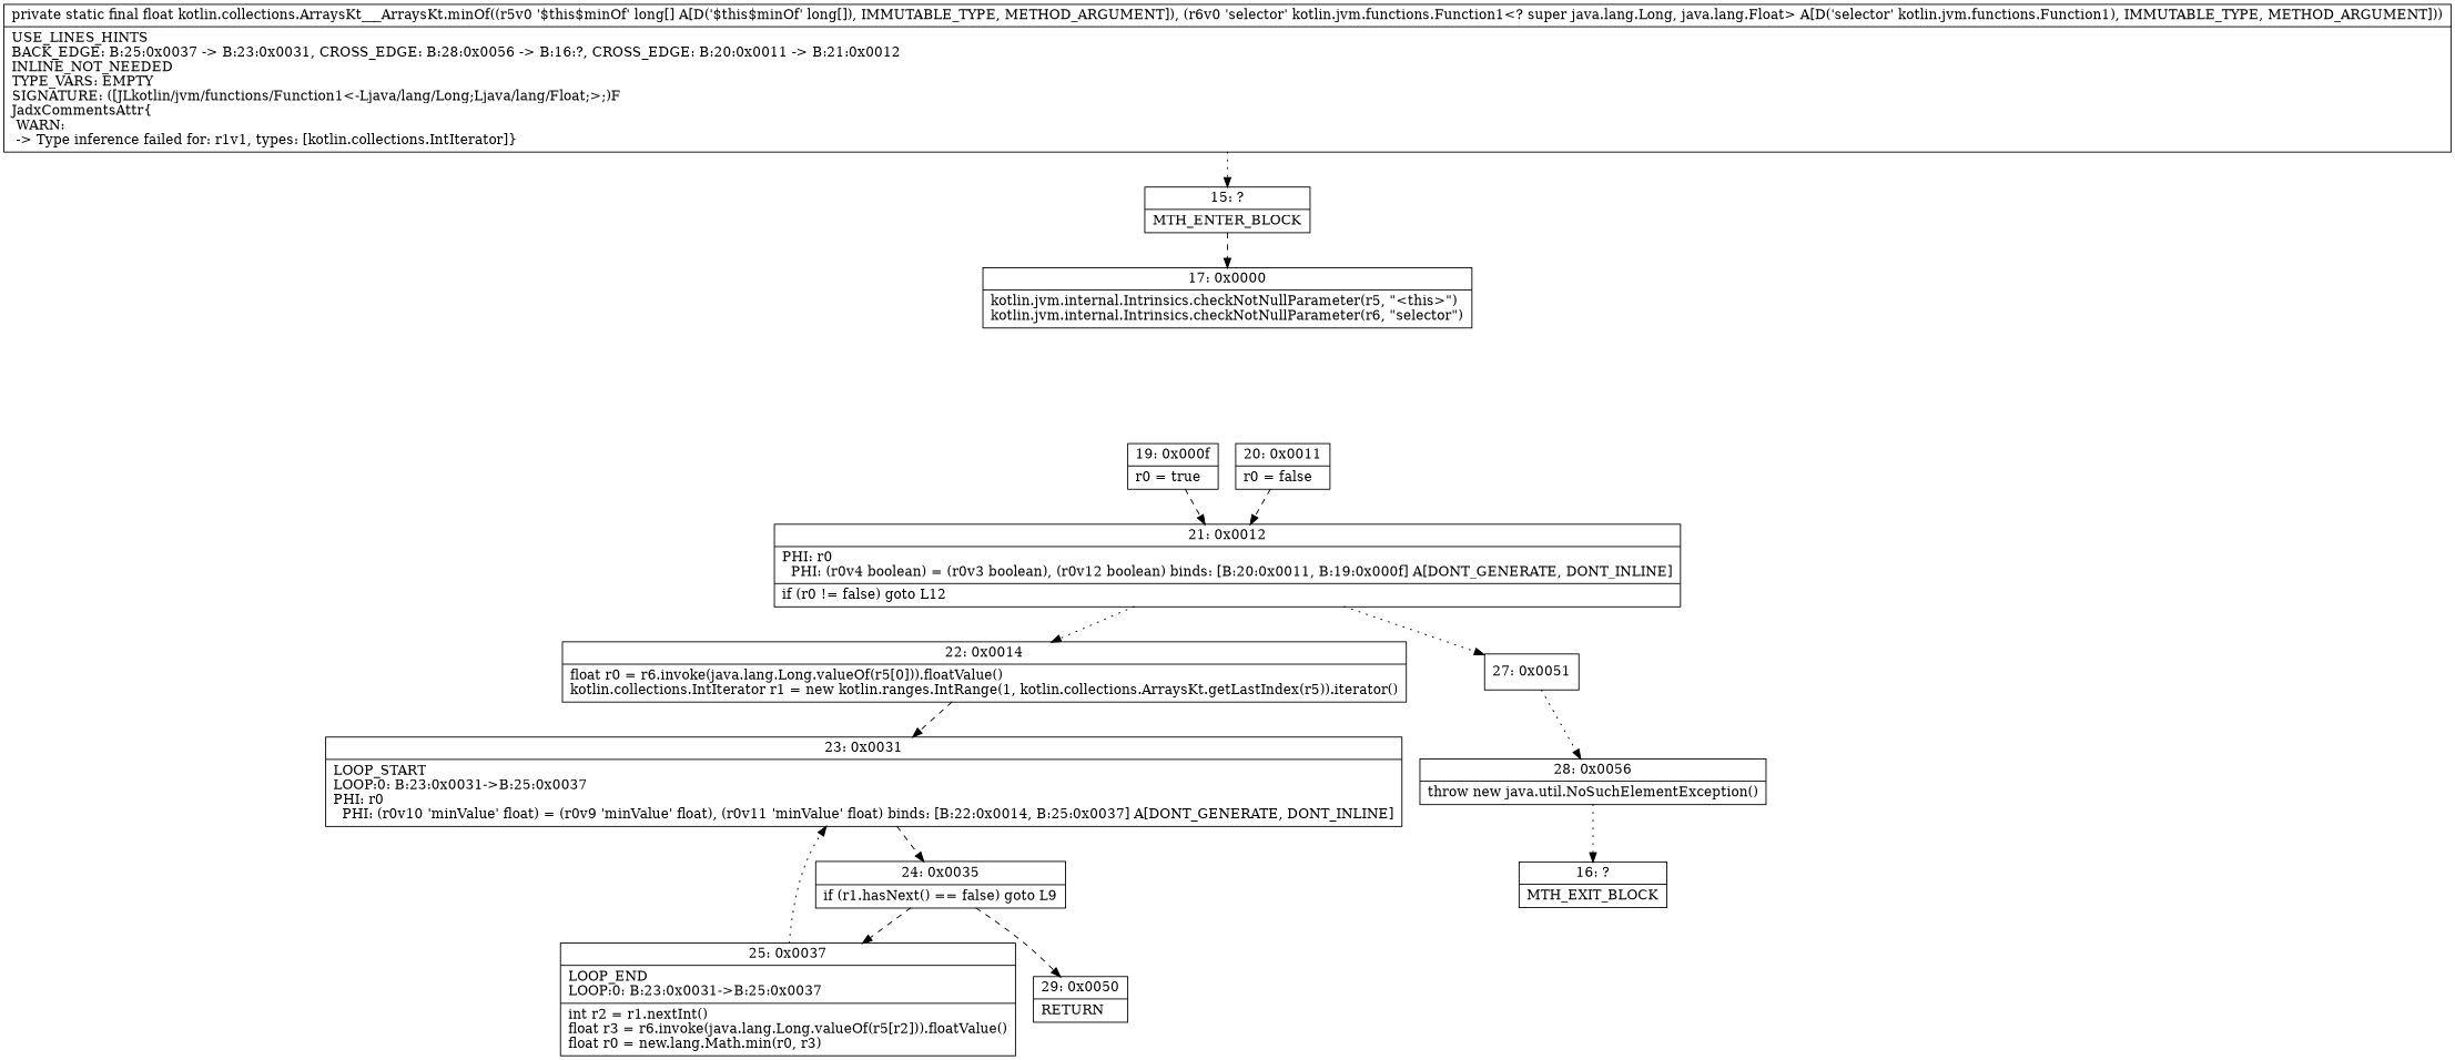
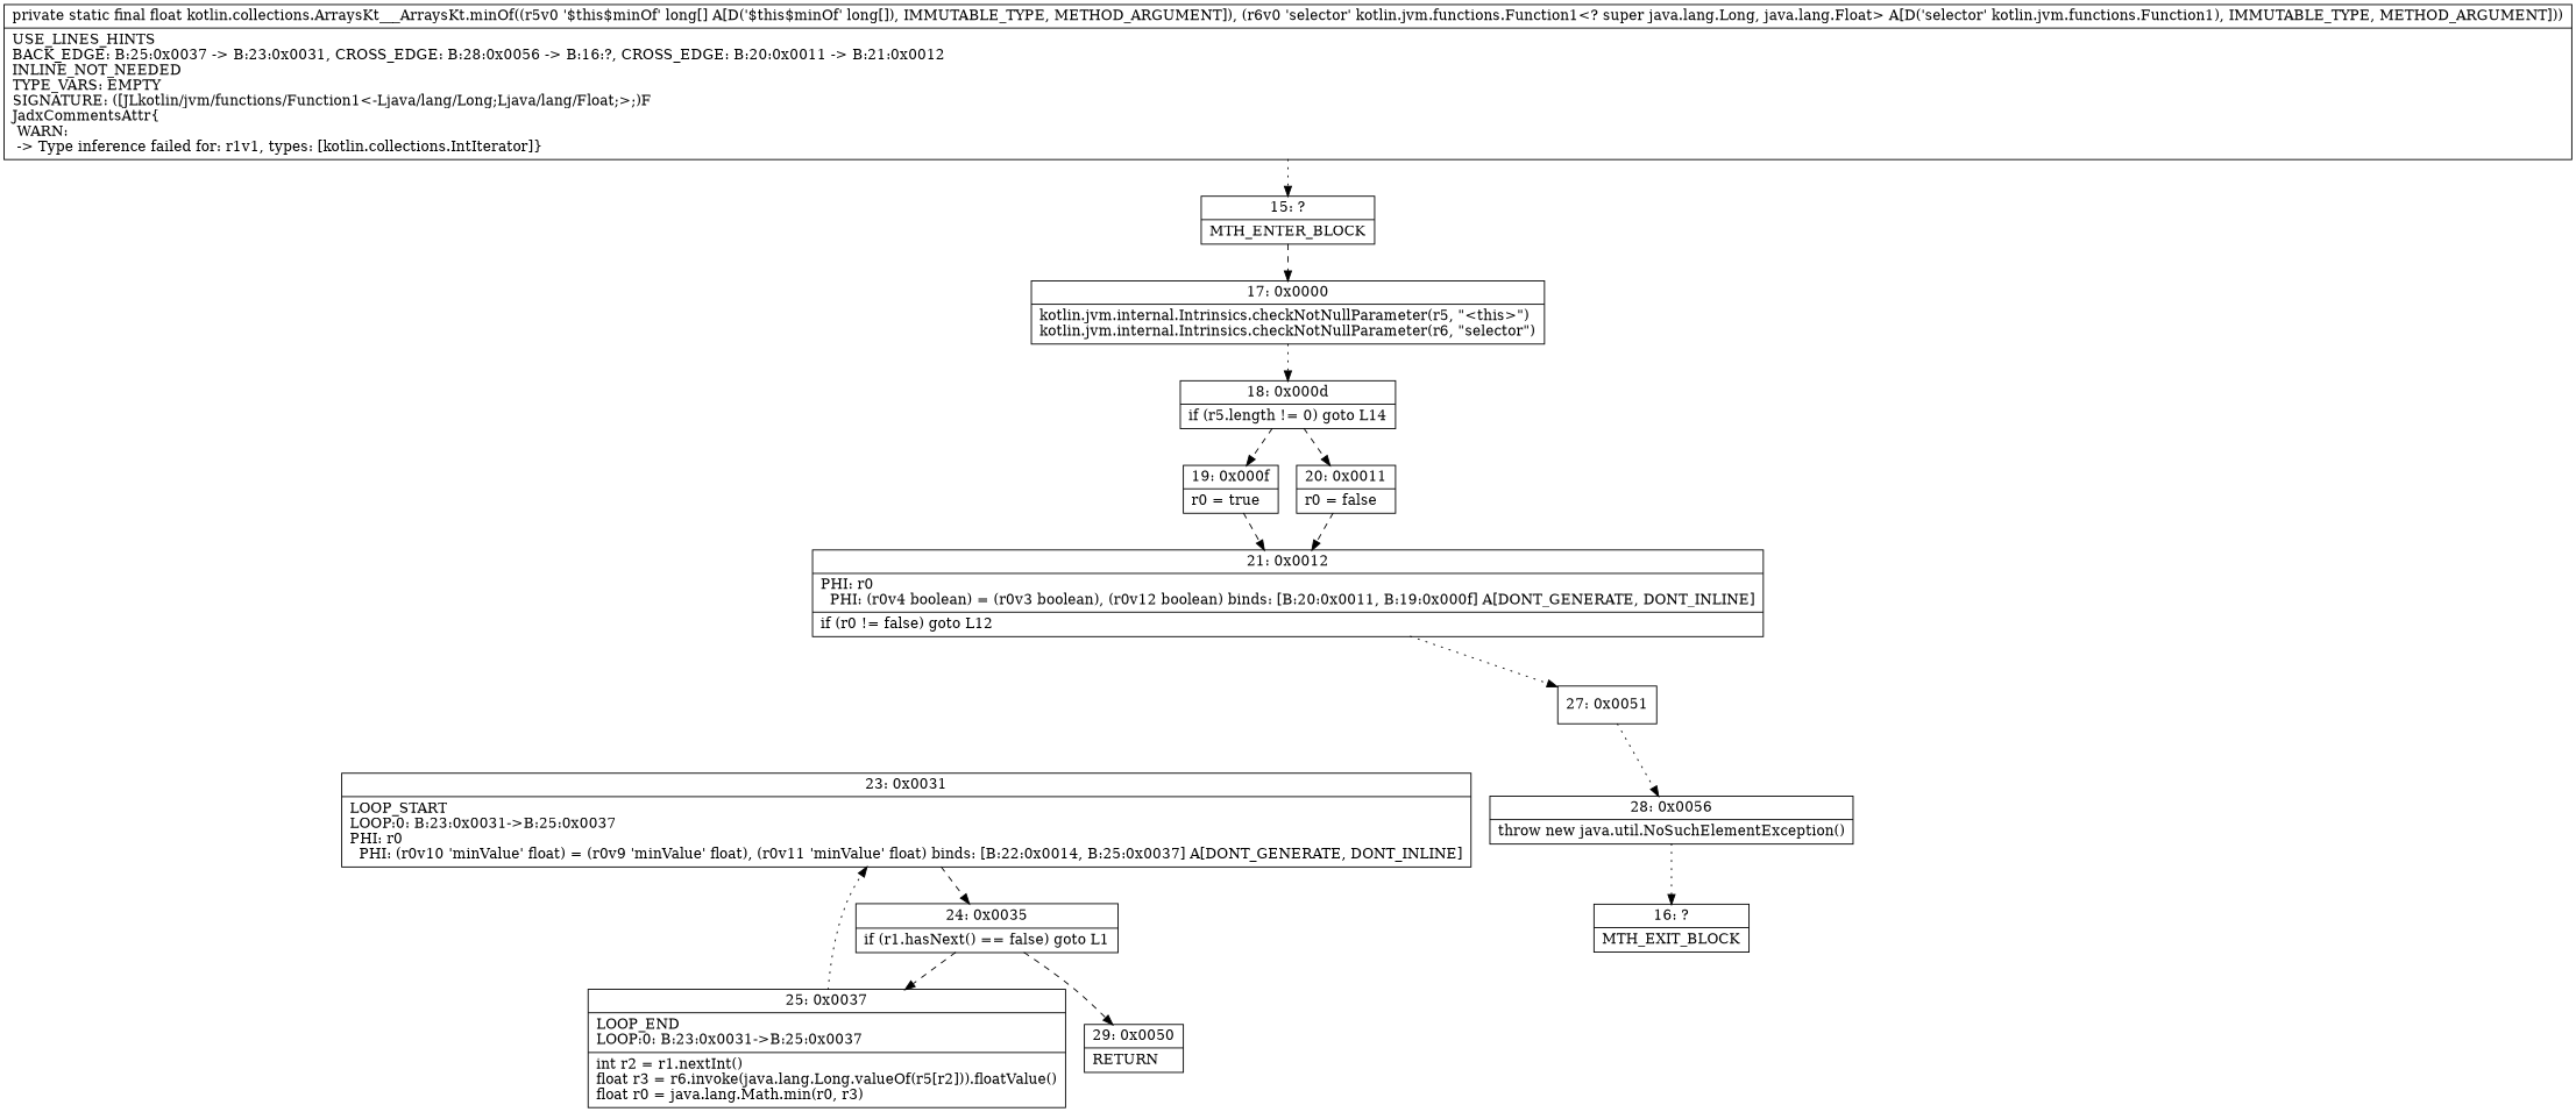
  digraph {
    node [shape=record]
    edge [style=dashed]
    n1 [label="{15\:\ ?|MTH_ENTER_BLOCK\l}"]
    n2 [label="{17\:\ 0x0000|kotlin.jvm.internal.Intrinsics.checkNotNullParameter(r5, \"\<this\>\")\lkotlin.jvm.internal.Intrinsics.checkNotNullParameter(r6, \"selector\")\l}"]
+   n3 [label="{18\:\ 0x000d|if (r5.length != 0) goto L14\l}"]
    n4 [label="{19\:\ 0x000f|r0 = true\l}"]
    n5 [label="{20\:\ 0x0011|r0 = false\l}"]
    n6 [label="{21\:\ 0x0012|PHI: r0 \l  PHI: (r0v4 boolean) = (r0v3 boolean), (r0v12 boolean) binds: [B:20:0x0011, B:19:0x000f] A[DONT_GENERATE, DONT_INLINE]\l|if (r0 != false) goto L12\l}"]
-   n7 [label="{22\:\ 0x0014|float r0 = r6.invoke(java.lang.Long.valueOf(r5[0])).floatValue()\lkotlin.collections.IntIterator r1 = new kotlin.ranges.IntRange(1, kotlin.collections.ArraysKt.getLastIndex(r5)).iterator()\l}"]
    n8 [label="{27\:\ 0x0051}"]
    n9 [label="{23\:\ 0x0031|LOOP_START\lLOOP:0: B:23:0x0031\-\>B:25:0x0037\lPHI: r0 \l  PHI: (r0v10 'minValue' float) = (r0v9 'minValue' float), (r0v11 'minValue' float) binds: [B:22:0x0014, B:25:0x0037] A[DONT_GENERATE, DONT_INLINE]\l}"]
    n10 [label="{28\:\ 0x0056|throw new java.util.NoSuchElementException()\l}"]
-   n11 [label="{24\:\ 0x0035|if (r1.hasNext() == false) goto L9\l}"]
-   n12 [label="{25\:\ 0x0037|LOOP_END\lLOOP:0: B:23:0x0031\-\>B:25:0x0037\l|int r2 = r1.nextInt()\lfloat r3 = r6.invoke(java.lang.Long.valueOf(r5[r2])).floatValue()\lfloat r0 = new.lang.Math.min(r0, r3)\l}"]
+   n11 [label="{24\:\ 0x0035|if (r1.hasNext() == false) goto L1\l}"]
+   n12 [label="{25\:\ 0x0037|LOOP_END\lLOOP:0: B:23:0x0031\-\>B:25:0x0037\l|int r2 = r1.nextInt()\lfloat r3 = r6.invoke(java.lang.Long.valueOf(r5[r2])).floatValue()\lfloat r0 = java.lang.Math.min(r0, r3)\l}"]
    n13 [label="{29\:\ 0x0050|RETURN\l}"]
    n14 [label="{16\:\ ?|MTH_EXIT_BLOCK\l}"]
    n15 [label="{private static final float kotlin.collections.ArraysKt___ArraysKt.minOf((r5v0 '$this$minOf' long[] A[D('$this$minOf' long[]), IMMUTABLE_TYPE, METHOD_ARGUMENT]), (r6v0 'selector' kotlin.jvm.functions.Function1\<? super java.lang.Long, java.lang.Float\> A[D('selector' kotlin.jvm.functions.Function1), IMMUTABLE_TYPE, METHOD_ARGUMENT]))  | USE_LINES_HINTS\lBACK_EDGE: B:25:0x0037 \-\> B:23:0x0031, CROSS_EDGE: B:28:0x0056 \-\> B:16:?, CROSS_EDGE: B:20:0x0011 \-\> B:21:0x0012\lINLINE_NOT_NEEDED\lTYPE_VARS: EMPTY\lSIGNATURE: ([JLkotlin\/jvm\/functions\/Function1\<\-Ljava\/lang\/Long;Ljava\/lang\/Float;\>;)F\lJadxCommentsAttr\{\l WARN: \l \-\> Type inference failed for: r1v1, types: [kotlin.collections.IntIterator]\}\l}"]
    n1 -> n2
+   n2 -> n3 [style=dotted]
+   n3 -> n4
+   n3 -> n5
    n4 -> n6
    n5 -> n6
-   n6 -> n7 [style=dotted]
    n6 -> n8 [style=dotted]
-   n7 -> n9
    n8 -> n10 [style=dotted]
    n9 -> n11
    n10 -> n14 [style=dotted]
    n11 -> n12
    n11 -> n13
    n12 -> n9 [style=dotted]
    n15 -> n1 [style=dotted]
  }
